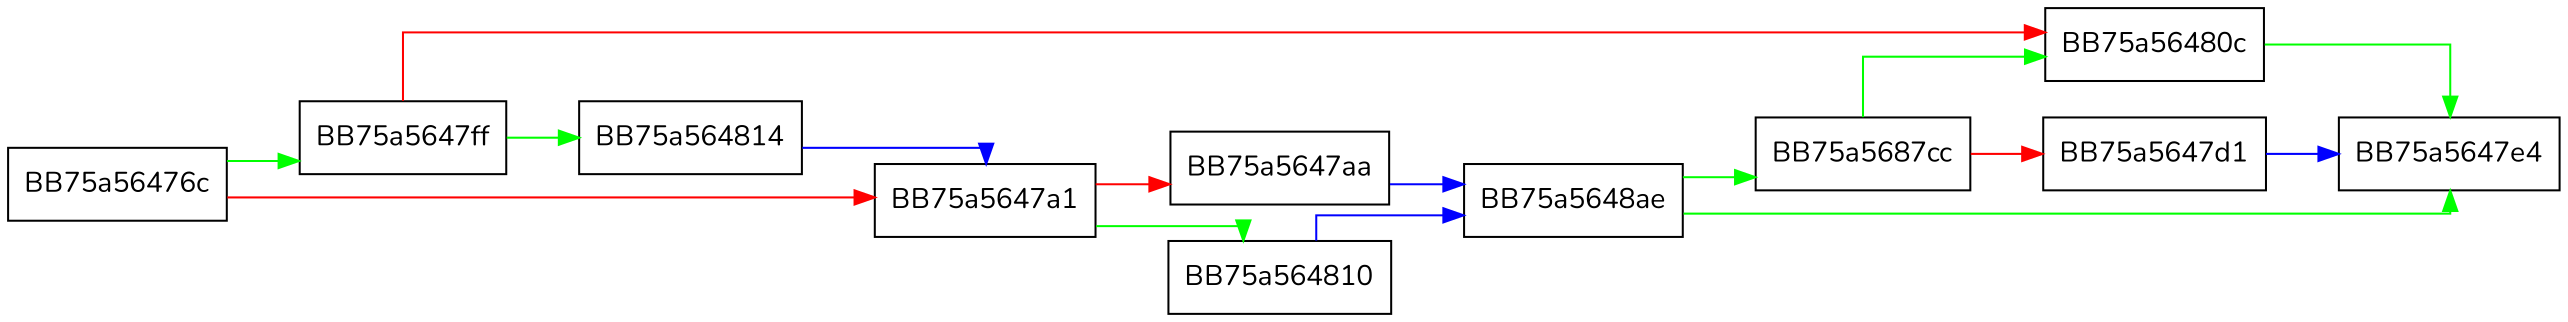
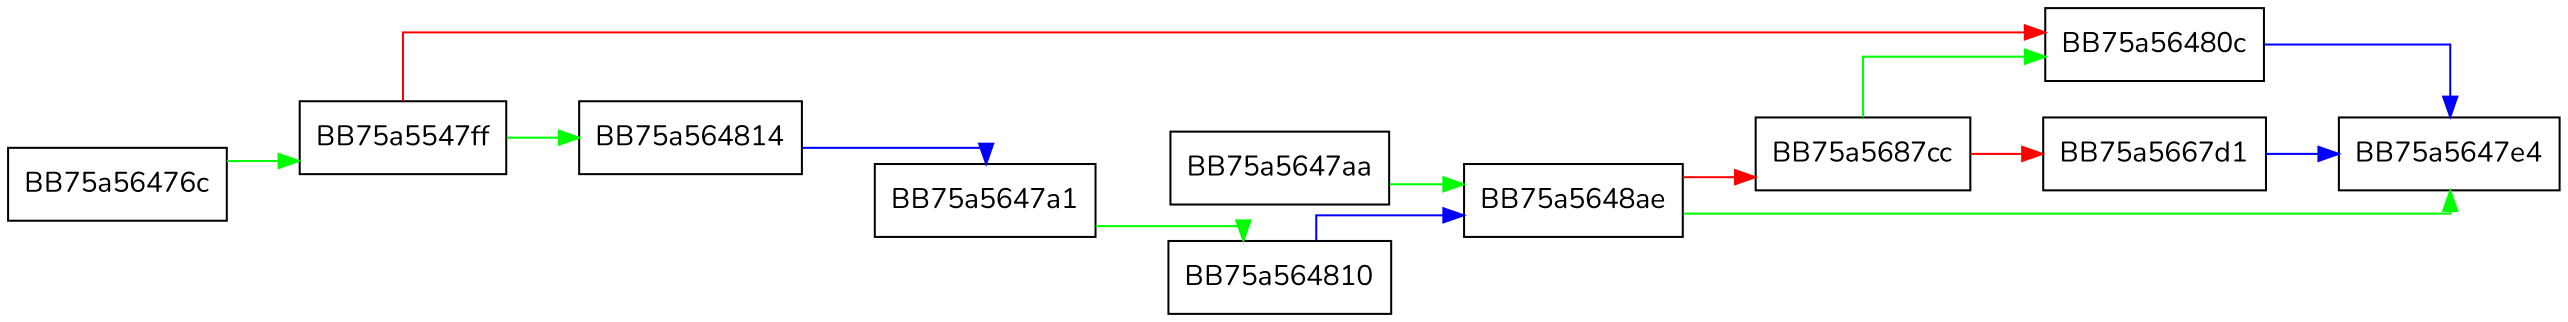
  digraph {
    fontname=Nunito
    rankdir=LR
    splines=ortho
    node [fontname=Nunito shape=box]
    edge [color=green fontname=Nunito]
    BB75a56476c
-   BB75a5647ff
+   BB75a5647ff [label=BB75a5547ff]
    BB75a5647a1
    BB75a56480c
    BB75a564814
    BB75a564810
    BB75a5647aa
    BB75a5647e4
    n9 [label=BB75a5648ae]
    n10 [label=BB75a5687cc]
-   BB75a5647d1
+   BB75a5647d1 [label=BB75a5667d1]
    BB75a56476c -> BB75a5647ff
-   BB75a56476c -> BB75a5647a1 [color=red]
    BB75a5647ff -> BB75a56480c [color=red]
    BB75a5647ff -> BB75a564814
    BB75a5647a1 -> BB75a564810
-   BB75a5647a1 -> BB75a5647aa [color=red]
-   BB75a56480c -> BB75a5647e4
+   BB75a56480c -> BB75a5647e4 [color=blue]
    BB75a564814 -> BB75a5647a1 [color=blue]
    BB75a564810 -> n9 [color=blue]
-   BB75a5647aa -> n9 [color=blue]
+   BB75a5647aa -> n9
    n9 -> BB75a5647e4
-   n9 -> n10
+   n9 -> n10 [color=red]
    n10 -> BB75a56480c
    n10 -> BB75a5647d1 [color=red]
    BB75a5647d1 -> BB75a5647e4 [color=blue]
  }
